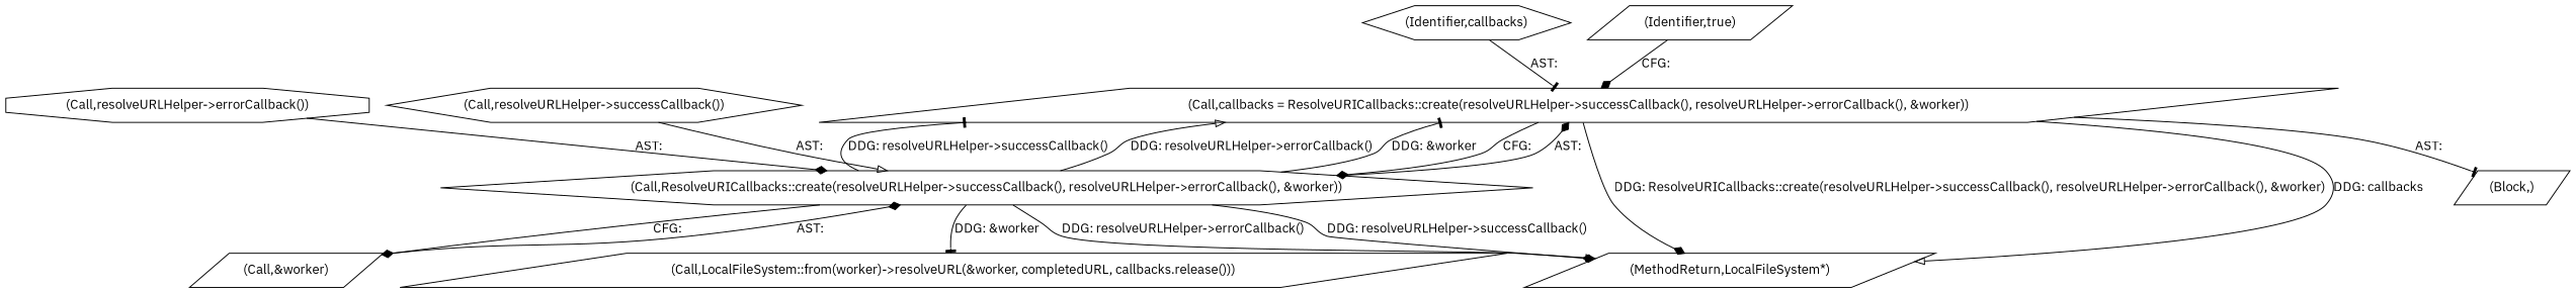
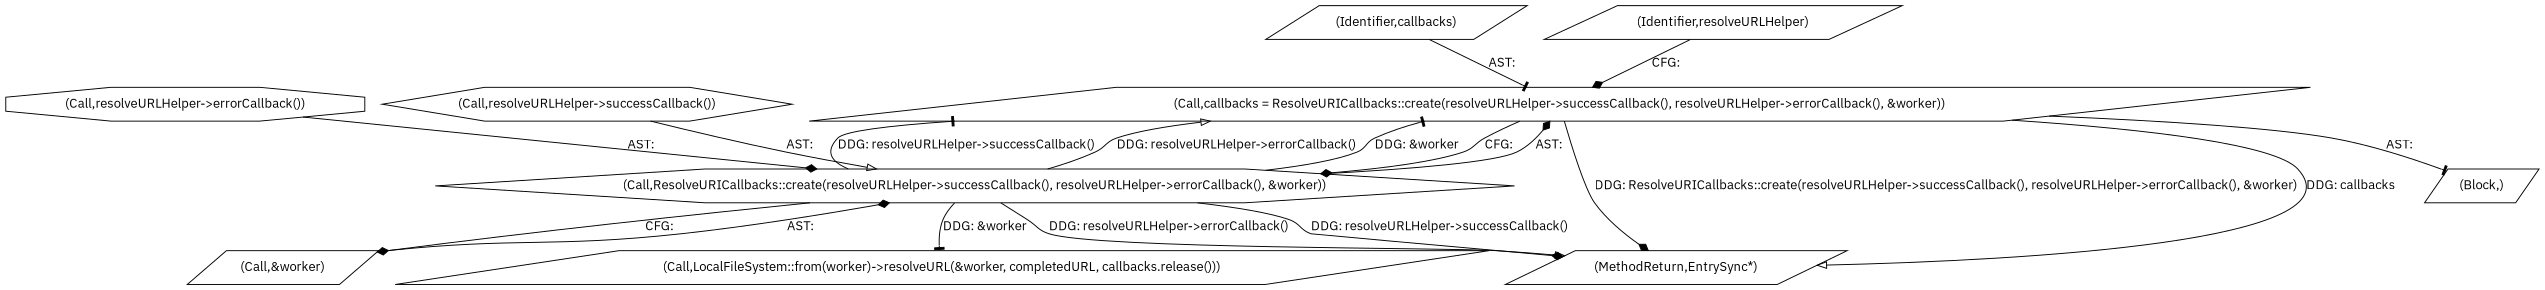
  digraph {
    fontname="IBM Plex Sans"
    node [fontname="IBM Plex Sans" shape=parallelogram]
    edge [arrowhead=diamond fontname="IBM Plex Sans"]
    n1 [label="(Call,callbacks = ResolveURICallbacks::create(resolveURLHelper->successCallback(), resolveURLHelper->errorCallback(), &worker))"]
    n2 [label="(Call,ResolveURICallbacks::create(resolveURLHelper->successCallback(), resolveURLHelper->errorCallback(), &worker))" shape=hexagon]
-   n3 [label="(MethodReturn,LocalFileSystem*)"]
+   n3 [label="(MethodReturn,EntrySync*)"]
    n4 [label="(Block,)"]
    n5 [label="(Call,&worker)"]
    n6 [label="(Call,LocalFileSystem::from(worker)->resolveURL(&worker, completedURL, callbacks.release()))"]
    n7 [label="(Call,resolveURLHelper->errorCallback())" shape=octagon]
-   n8 [label="(Identifier,callbacks)" shape=hexagon]
-   n9 [label="(Identifier,true)"]
+   n8 [label="(Identifier,callbacks)"]
+   n9 [label="(Identifier,resolveURLHelper)"]
    n10 [label="(Call,resolveURLHelper->successCallback())" shape=hexagon]
    n1 -> n2 [label="CFG: "]
    n1 -> n3 [label="DDG: ResolveURICallbacks::create(resolveURLHelper->successCallback(), resolveURLHelper->errorCallback(), &worker)"]
    n1 -> n3 [arrowhead=onormal label="DDG: callbacks"]
    n1 -> n4 [arrowhead=tee label="AST: "]
    n2 -> n1 [label="AST: "]
    n2 -> n1 [arrowhead=tee label="DDG: resolveURLHelper->successCallback()"]
    n2 -> n1 [arrowhead=onormal label="DDG: resolveURLHelper->errorCallback()"]
    n2 -> n1 [arrowhead=tee label="DDG: &worker"]
    n2 -> n3 [arrowhead=onormal label="DDG: resolveURLHelper->errorCallback()"]
    n2 -> n3 [label="DDG: resolveURLHelper->successCallback()"]
    n2 -> n5 [label="CFG: "]
    n2 -> n6 [arrowhead=tee label="DDG: &worker"]
    n5 -> n2 [label="AST: "]
    n7 -> n2 [label="AST: "]
    n8 -> n1 [arrowhead=tee label="AST: "]
    n9 -> n1 [label="CFG: "]
    n10 -> n2 [arrowhead=onormal label="AST: "]
  }
